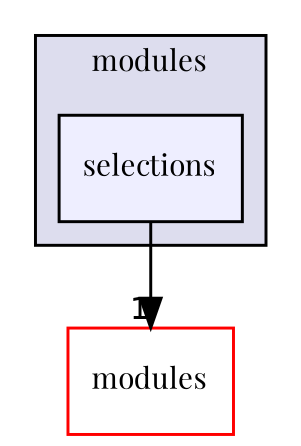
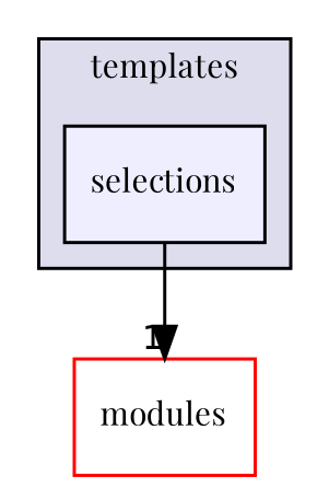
  digraph {
    compound=true
    fontname="Playfair Display"
    node [fontname="Playfair Display" fontsize=10 shape=box style=filled]
    n1 [fillcolor="#eeeeff" label=selections pencolor=black]
    n2 [color=red fillcolor=white label=modules]
    subgraph cluster_1 {
      bgcolor="#ddddee"
      fontsize=10
-     label=modules
+     label=templates
      pencolor=black
      n1
    }
    n1 -> n2 [headlabel=1 labeldistance=1.5 labelfontname=Helvetica labelfontsize=10 fontname="Playfair Display"]
  }
